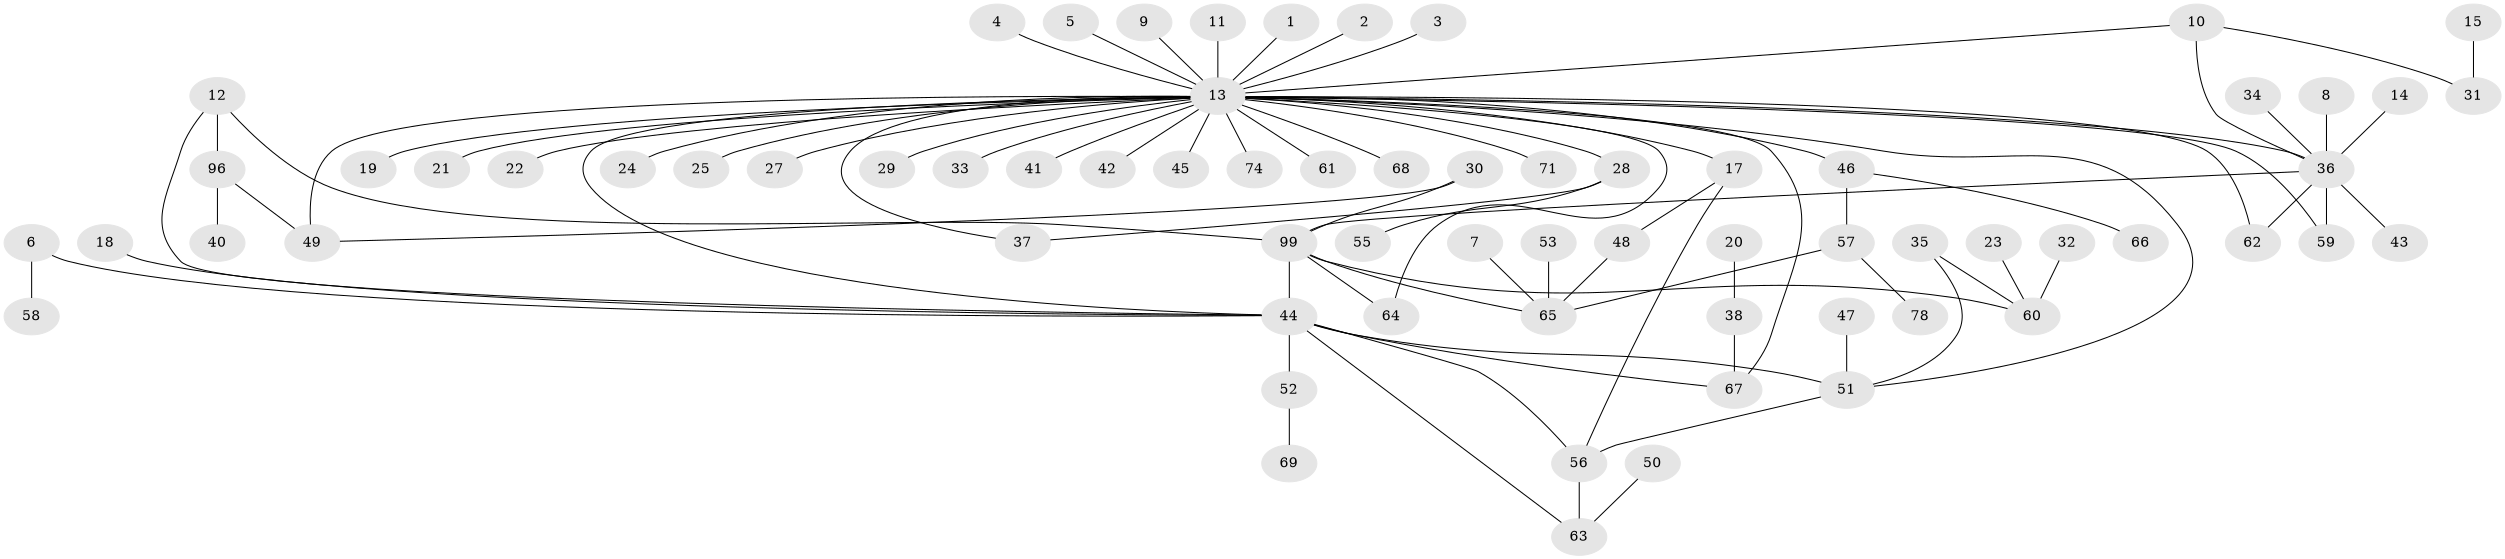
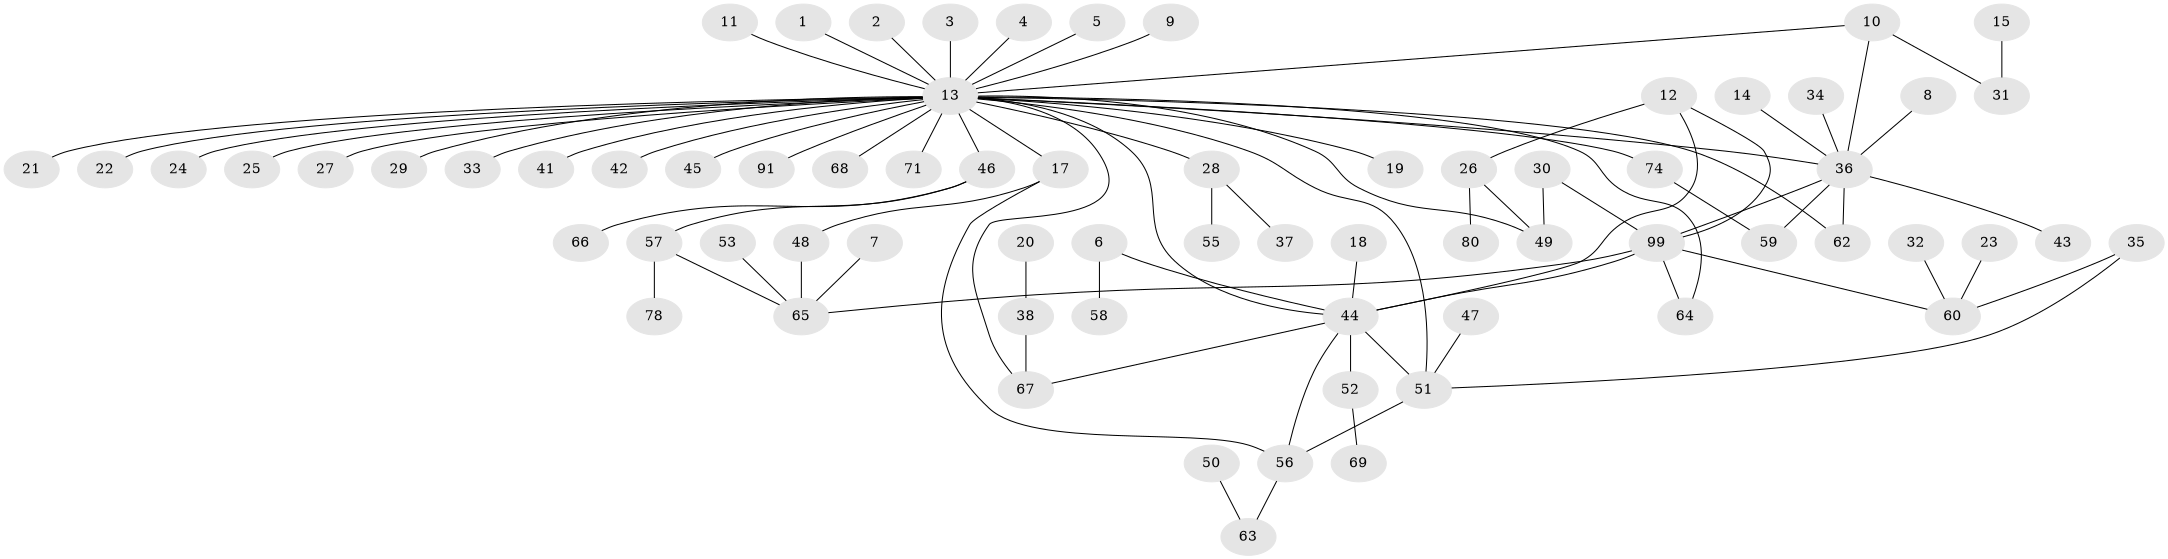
  graph {
    node [color=gray90 style=filled]
    edge [weight=1.0]
    1
    13
    44
    36
    17
    19
    21
    22
    24
    25
    27
    28
    29
    33
    37
    41
    42
    45
    46
    49
    51
    n22 [label=74]
    59
-   61
+   61 [label=91]
    62
    64
    67
    68
    71
    2
    3
    4
    5
    6
    58
    56
    52
    63
    7
    65
    8
    n42 [label=99]
    43
    9
    10
    31
    11
    12
-   26 [label=96]
-   40
+   26
+   40 [label=80]
    60
    48
    55
    57
    66
    14
    15
    n58 [label=78]
    18
    20
    38
    23
    30
    32
    34
    35
    69
    47
    50
    53
    1 -- 13
    13 -- 44
    13 -- 36
    13 -- 17
    13 -- 19
    13 -- 21
    13 -- 22
    13 -- 24
    13 -- 25
    13 -- 27
    13 -- 28
    13 -- 29
    13 -- 33
-   13 -- 37
    13 -- 41
    13 -- 42
    13 -- 45
    13 -- 46
    13 -- 49
    13 -- 51
    13 -- n22
-   13 -- 59
+   n22 -- 59
    13 -- 61
    13 -- 62
    13 -- 64
    13 -- 67
    13 -- 68
    13 -- 71
    44 -- 51
    44 -- 67
    44 -- 56
    44 -- 52
-   44 -- 63
    36 -- 59
    36 -- 62
    36 -- n42
    36 -- 43
    17 -- 56
    17 -- 48
    28 -- 37
    28 -- 55
    46 -- 57
    46 -- 66
    51 -- 56
    2 -- 13
    3 -- 13
    4 -- 13
    5 -- 13
    6 -- 44
    6 -- 58
    56 -- 63
    52 -- 69
    7 -- 65
    8 -- 36
    n42 -- 44
    n42 -- 64
    n42 -- 65
    n42 -- 60
    9 -- 13
    10 -- 13
    10 -- 36
    10 -- 31
    11 -- 13
    12 -- 44
    12 -- n42
    12 -- 26
    26 -- 49
    26 -- 40
    48 -- 65
    57 -- 65
    57 -- n58
    14 -- 36
    15 -- 31
    18 -- 44
    20 -- 38
    38 -- 67
    23 -- 60
    30 -- 49
    30 -- n42
    32 -- 60
    34 -- 36
    35 -- 51
    35 -- 60
    47 -- 51
    50 -- 63
    53 -- 65
  }
